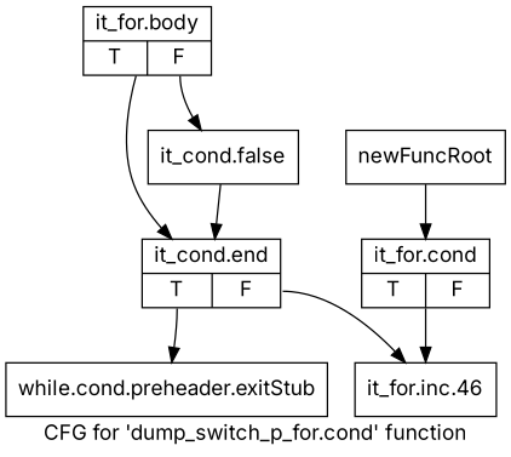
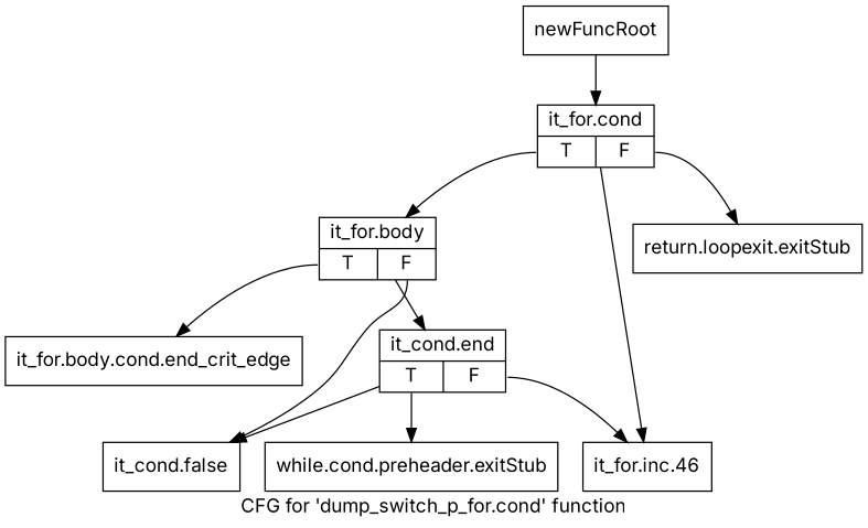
  digraph {
    fontname=Inter
    label="CFG for 'dump_switch_p_for.cond' function"
    node [fontname=Inter shape=record]
    edge [fontname=Inter]
    n1 [label="{newFuncRoot}"]
    n2 [label="{it_for.cond|{<s0>T|<s1>F}}"]
+   n3 [label="{return.loopexit.exitStub}"]
    n4 [label="{it_for.body|{<s0>T|<s1>F}}"]
    n5 [label="{it_for.inc.46}"]
+   n6 [label="{it_for.body.cond.end_crit_edge}"]
    n7 [label="{it_cond.false}"]
    n8 [label="{it_cond.end|{<s0>T|<s1>F}}"]
    n9 [label="{while.cond.preheader.exitStub}"]
    n1 -> n2
+   n2 -> n3 [tailport=s1]
+   n2 -> n4 [tailport=s0]
    n2 -> n5
+   n4 -> n6 [tailport=s0]
    n4 -> n7 [tailport=s1]
    n4 -> n8
-   n7 -> n8
+   n8 -> n7
    n8 -> n5 [tailport=s1]
    n8 -> n9 [tailport=s0]
  }
